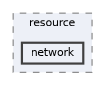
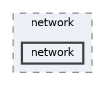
  digraph {
    compound=true
    n1 [color=grey25 fillcolor="#edf0f7" fontname=Helvetica fontsize=10 height=0.2 label=network shape=box style="filled,bold" width=0.4]
    subgraph cluster_1 {
      bgcolor="#edf0f7"
      fontname=Helvetica
      fontsize=10
-     label=resource
+     label=network
      pencolor=grey50
      style="filled,dashed"
      n1
    }
  }
